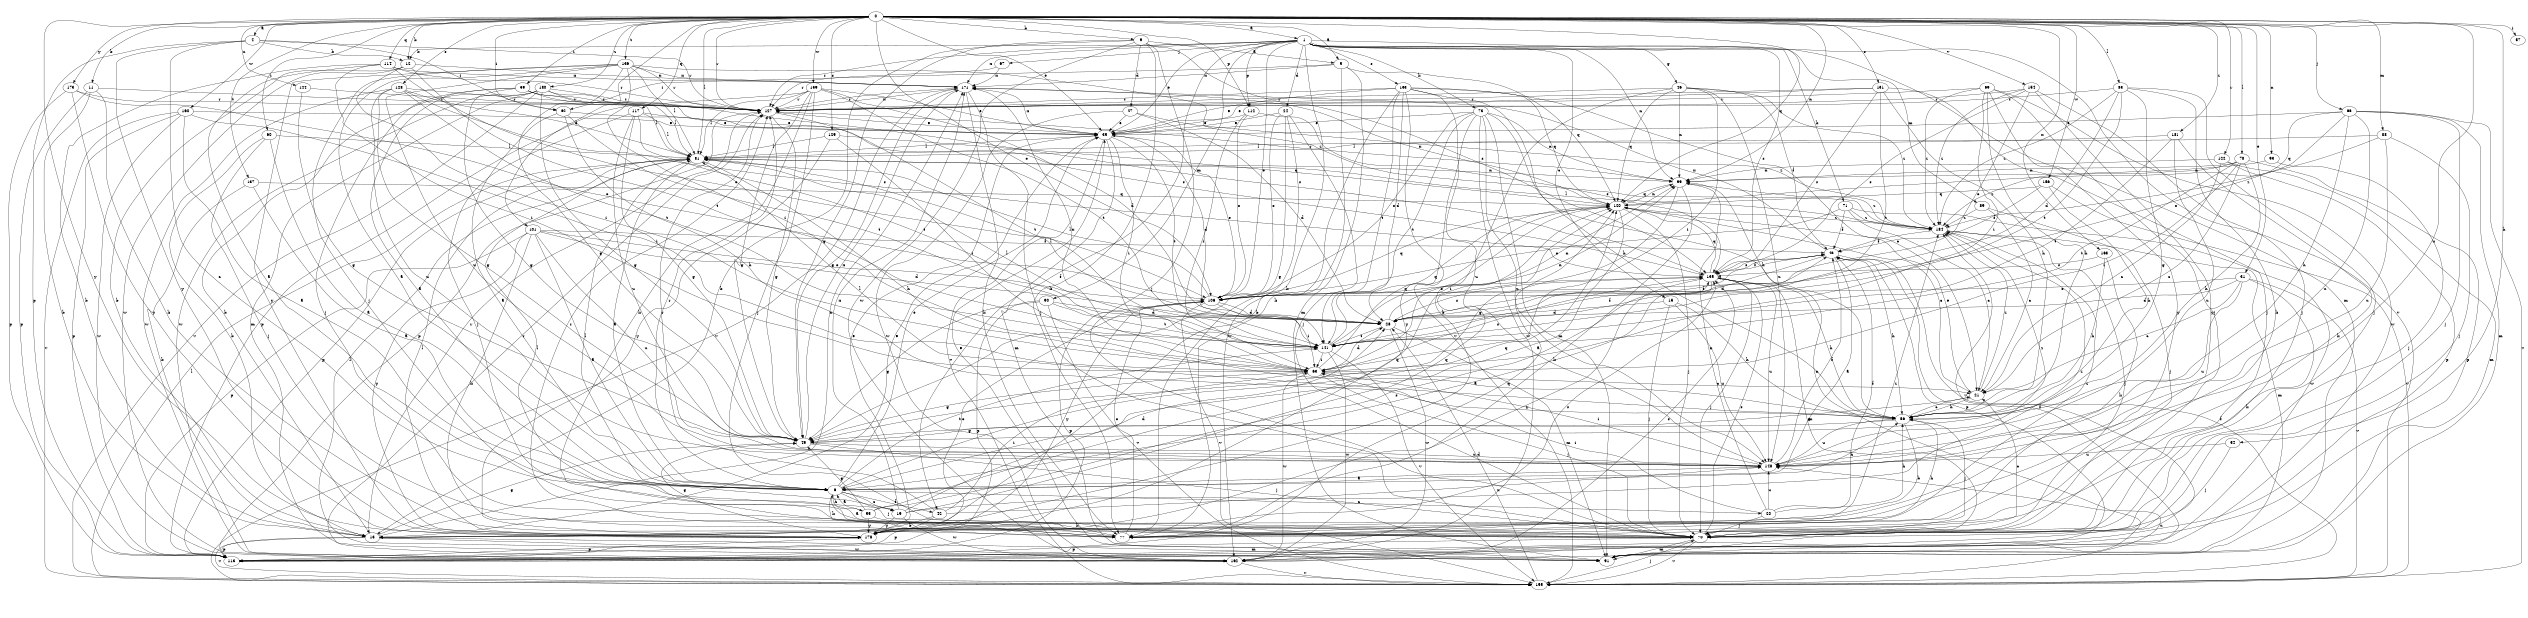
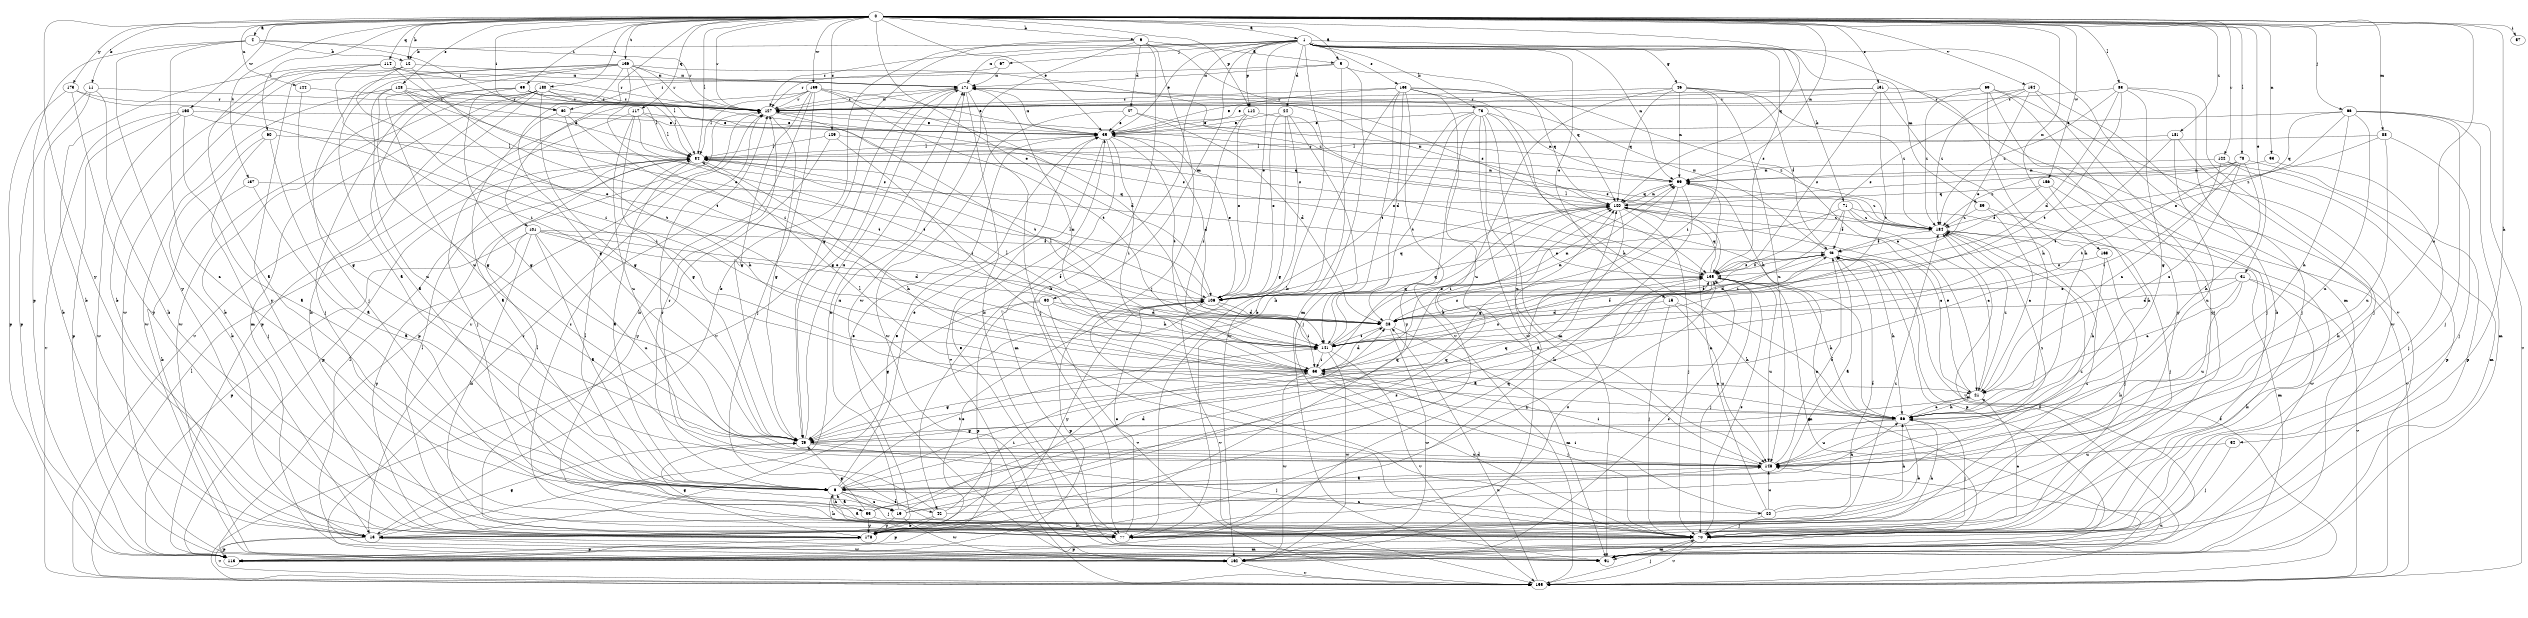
  strict digraph {
    0
    1
    4
    5
    9
    11
    12
    31
    35
    54
    57
    59
    60
    62
    66
    78
    83
-   84 [label=81]
+   84
    88
    93
    99
    101
    106
    112
    114
    117
    120
    122
    127
    128
    129
    131
    136
    137
    144
    148
    154
    156
    159
    160
    168
    173
    178
    180
    181
    15
    24
    42
    46
    67
    71
    73
    77
    89
    90
    91
    133
    135
    155
    171
    19
    113
    70
    13
    27
    49
    162
    141
    63
    28
    21
    6
    56
    184
    43
    69
    20
    55
    0 -> 1 [label=a]
    0 -> 4 [label=a]
    0 -> 5 [label=a]
    0 -> 9 [label=b]
    0 -> 11 [label=b]
    0 -> 12 [label=b]
    0 -> 31 [label=e]
    0 -> 35 [label=e]
    0 -> 54 [label=h]
    0 -> 57 [label=i]
    0 -> 59 [label=i]
    0 -> 60 [label=i]
    0 -> 62 [label=i]
    0 -> 66 [label=j]
    0 -> 78 [label=l]
    0 -> 83 [label=l]
    0 -> 84 [label=l]
    0 -> 88 [label=m]
    0 -> 93 [label=n]
    0 -> 99 [label=n]
    0 -> 101 [label=o]
    0 -> 106 [label=o]
    0 -> 112 [label=p]
    0 -> 114 [label=q]
    0 -> 117 [label=q]
    0 -> 120 [label=q]
    0 -> 122 [label=r]
    0 -> 127 [label=r]
    0 -> 128 [label=s]
    0 -> 129 [label=s]
    0 -> 131 [label=s]
    0 -> 136 [label=t]
    0 -> 137 [label=t]
    0 -> 144 [label=u]
    0 -> 148 [label=u]
    0 -> 154 [label=v]
    0 -> 156 [label=w]
    0 -> 159 [label=w]
    0 -> 160 [label=w]
    0 -> 168 [label=x]
    0 -> 173 [label=y]
    0 -> 178 [label=y]
    0 -> 180 [label=z]
    0 -> 181 [label=z]
    1 -> 12 [label=b]
    1 -> 35 [label=e]
    1 -> 99 [label=n]
    1 -> 106 [label=o]
    1 -> 112 [label=p]
    1 -> 127 [label=r]
    1 -> 15 [label=c]
    1 -> 24 [label=d]
    1 -> 42 [label=f]
    1 -> 46 [label=g]
    1 -> 67 [label=j]
    1 -> 71 [label=k]
    1 -> 73 [label=k]
    1 -> 77 [label=k]
    1 -> 89 [label=m]
    1 -> 90 [label=m]
    1 -> 91 [label=m]
    1 -> 133 [label=s]
    1 -> 135 [label=s]
    1 -> 155 [label=v]
    1 -> 171 [label=x]
    4 -> 12 [label=b]
    4 -> 62 [label=i]
    4 -> 127 [label=r]
    4 -> 178 [label=y]
    4 -> 19 [label=c]
    4 -> 113 [label=p]
    5 -> 62 [label=i]
    5 -> 120 [label=q]
    5 -> 77 [label=k]
    5 -> 91 [label=m]
    5 -> 171 [label=x]
    9 -> 5 [label=a]
    9 -> 77 [label=k]
    9 -> 135 [label=s]
    9 -> 70 [label=j]
    9 -> 13 [label=b]
    9 -> 27 [label=d]
    9 -> 49 [label=g]
    9 -> 162 [label=w]
    11 -> 127 [label=r]
    11 -> 77 [label=k]
    11 -> 113 [label=p]
    11 -> 13 [label=b]
    12 -> 171 [label=x]
    12 -> 13 [label=b]
    12 -> 162 [label=w]
    12 -> 141 [label=t]
    12 -> 63 [label=i]
    31 -> 106 [label=o]
    31 -> 148 [label=u]
    31 -> 77 [label=k]
    31 -> 155 [label=v]
    31 -> 28 [label=d]
    31 -> 21 [label=c]
    35 -> 84 [label=l]
    35 -> 91 [label=m]
    35 -> 155 [label=v]
    35 -> 171 [label=x]
    35 -> 141 [label=t]
    35 -> 63 [label=i]
    35 -> 28 [label=d]
    54 -> 148 [label=u]
    54 -> 70 [label=j]
    59 -> 84 [label=l]
    59 -> 127 [label=r]
    59 -> 135 [label=s]
    59 -> 70 [label=j]
    59 -> 49 [label=g]
    59 -> 6 [label=a]
    60 -> 84 [label=l]
    60 -> 70 [label=j]
    60 -> 13 [label=b]
    60 -> 6 [label=a]
    62 -> 35 [label=e]
    62 -> 141 [label=t]
    62 -> 6 [label=a]
    62 -> 56 [label=h]
    66 -> 35 [label=e]
    66 -> 106 [label=o]
    66 -> 120 [label=q]
    66 -> 148 [label=u]
    66 -> 91 [label=m]
    66 -> 155 [label=v]
    66 -> 70 [label=j]
    66 -> 56 [label=h]
    78 -> 99 [label=n]
    78 -> 113 [label=p]
    78 -> 141 [label=t]
    78 -> 63 [label=i]
    78 -> 21 [label=c]
    78 -> 56 [label=h]
    78 -> 184 [label=z]
    83 -> 127 [label=r]
    83 -> 77 [label=k]
    83 -> 70 [label=j]
    83 -> 49 [label=g]
    83 -> 141 [label=t]
    83 -> 28 [label=d]
    83 -> 184 [label=z]
    84 -> 99 [label=n]
    84 -> 113 [label=p]
    84 -> 6 [label=a]
    84 -> 56 [label=h]
    88 -> 84 [label=l]
    88 -> 148 [label=u]
    88 -> 70 [label=j]
    88 -> 184 [label=z]
    93 -> 99 [label=n]
    93 -> 70 [label=j]
    99 -> 120 [label=q]
    99 -> 127 [label=r]
    99 -> 77 [label=k]
    99 -> 49 [label=g]
    99 -> 184 [label=z]
    101 -> 106 [label=o]
    101 -> 148 [label=u]
    101 -> 178 [label=y]
    101 -> 77 [label=k]
    101 -> 113 [label=p]
    101 -> 28 [label=d]
    101 -> 6 [label=a]
    101 -> 43 [label=f]
    106 -> 35 [label=e]
    106 -> 84 [label=l]
    106 -> 120 [label=q]
    106 -> 178 [label=y]
    106 -> 155 [label=v]
    106 -> 113 [label=p]
    106 -> 63 [label=i]
    106 -> 28 [label=d]
    112 -> 35 [label=e]
    112 -> 106 [label=o]
    112 -> 135 [label=s]
    112 -> 63 [label=i]
    114 -> 106 [label=o]
    114 -> 127 [label=r]
    114 -> 171 [label=x]
    114 -> 13 [label=b]
    114 -> 63 [label=i]
    114 -> 6 [label=a]
    117 -> 35 [label=e]
    117 -> 84 [label=l]
    117 -> 148 [label=u]
    117 -> 70 [label=j]
    117 -> 49 [label=g]
    117 -> 141 [label=t]
    120 -> 99 [label=n]
    120 -> 171 [label=x]
    120 -> 70 [label=j]
    120 -> 63 [label=i]
    120 -> 21 [label=c]
    120 -> 6 [label=a]
    120 -> 184 [label=z]
    122 -> 99 [label=n]
    122 -> 91 [label=m]
    122 -> 113 [label=p]
    122 -> 21 [label=c]
    127 -> 35 [label=e]
    127 -> 171 [label=x]
    127 -> 113 [label=p]
    127 -> 49 [label=g]
    127 -> 141 [label=t]
    128 -> 84 [label=l]
    128 -> 127 [label=r]
    128 -> 148 [label=u]
    128 -> 135 [label=s]
    128 -> 49 [label=g]
    128 -> 162 [label=w]
    128 -> 141 [label=t]
    129 -> 84 [label=l]
    129 -> 120 [label=q]
    129 -> 178 [label=y]
    129 -> 63 [label=i]
    131 -> 35 [label=e]
    131 -> 127 [label=r]
    131 -> 135 [label=s]
    131 -> 70 [label=j]
    131 -> 141 [label=t]
    131 -> 56 [label=h]
    136 -> 84 [label=l]
    136 -> 127 [label=r]
    136 -> 148 [label=u]
    136 -> 178 [label=y]
    136 -> 171 [label=x]
    136 -> 70 [label=j]
    136 -> 49 [label=g]
    136 -> 63 [label=i]
    136 -> 6 [label=a]
    136 -> 184 [label=z]
    137 -> 120 [label=q]
    137 -> 13 [label=b]
    137 -> 6 [label=a]
    144 -> 127 [label=r]
    144 -> 49 [label=g]
    148 -> 63 [label=i]
    148 -> 6 [label=a]
    148 -> 184 [label=z]
    148 -> 43 [label=f]
    154 -> 106 [label=o]
    154 -> 127 [label=r]
    154 -> 178 [label=y]
    154 -> 135 [label=s]
    154 -> 70 [label=j]
    154 -> 184 [label=z]
    156 -> 120 [label=q]
    156 -> 155 [label=v]
    156 -> 56 [label=h]
    156 -> 43 [label=f]
    159 -> 35 [label=e]
    159 -> 84 [label=l]
    159 -> 127 [label=r]
    159 -> 77 [label=k]
    159 -> 113 [label=p]
    159 -> 70 [label=j]
    159 -> 49 [label=g]
    159 -> 141 [label=t]
    159 -> 28 [label=d]
    160 -> 35 [label=e]
    160 -> 155 [label=v]
    160 -> 113 [label=p]
    160 -> 162 [label=w]
    160 -> 63 [label=i]
    160 -> 6 [label=a]
    168 -> 77 [label=k]
    168 -> 135 [label=s]
    168 -> 56 [label=h]
    173 -> 106 [label=o]
    173 -> 127 [label=r]
    173 -> 178 [label=y]
    173 -> 113 [label=p]
    178 -> 35 [label=e]
    178 -> 84 [label=l]
    178 -> 106 [label=o]
    178 -> 135 [label=s]
    178 -> 113 [label=p]
    178 -> 49 [label=g]
    178 -> 184 [label=z]
    180 -> 84 [label=l]
    180 -> 127 [label=r]
+   180 -> 77 [label=k]
    180 -> 91 [label=m]
    180 -> 135 [label=s]
    180 -> 155 [label=v]
    180 -> 13 [label=b]
    180 -> 49 [label=g]
    180 -> 162 [label=w]
    181 -> 84 [label=l]
    181 -> 148 [label=u]
    181 -> 77 [label=k]
    181 -> 141 [label=t]
    15 -> 148 [label=u]
    15 -> 70 [label=j]
    15 -> 28 [label=d]
    15 -> 56 [label=h]
    24 -> 35 [label=e]
    24 -> 106 [label=o]
    24 -> 70 [label=j]
    24 -> 49 [label=g]
    24 -> 162 [label=w]
    42 -> 127 [label=r]
    42 -> 148 [label=u]
    42 -> 113 [label=p]
    42 -> 13 [label=b]
    42 -> 63 [label=i]
    46 -> 99 [label=n]
    46 -> 120 [label=q]
    46 -> 127 [label=r]
    46 -> 148 [label=u]
    46 -> 13 [label=b]
    46 -> 63 [label=i]
    46 -> 184 [label=z]
    46 -> 43 [label=f]
    67 -> 127 [label=r]
    67 -> 171 [label=x]
    71 -> 106 [label=o]
    71 -> 162 [label=w]
-   69 -> 63 [label=i]
+   71 -> 63 [label=i]
    71 -> 21 [label=c]
    71 -> 184 [label=z]
    71 -> 43 [label=f]
    73 -> 35 [label=e]
    73 -> 99 [label=n]
    73 -> 106 [label=o]
    73 -> 148 [label=u]
    73 -> 178 [label=y]
    73 -> 91 [label=m]
    73 -> 162 [label=w]
    73 -> 141 [label=t]
    73 -> 56 [label=h]
    77 -> 106 [label=o]
    77 -> 127 [label=r]
    77 -> 6 [label=a]
    77 -> 56 [label=h]
    77 -> 184 [label=z]
    89 -> 70 [label=j]
    89 -> 21 [label=c]
    89 -> 184 [label=z]
    90 -> 155 [label=v]
    90 -> 113 [label=p]
    90 -> 49 [label=g]
-   90 -> 141 [label=t]
+   90 -> 141 [label=h]
    90 -> 28 [label=d]
    91 -> 35 [label=e]
    91 -> 84 [label=l]
    91 -> 99 [label=n]
    133 -> 35 [label=e]
    133 -> 120 [label=q]
    133 -> 127 [label=r]
    133 -> 148 [label=u]
    133 -> 155 [label=v]
    133 -> 13 [label=b]
    133 -> 141 [label=t]
    133 -> 28 [label=d]
    133 -> 21 [label=c]
    133 -> 56 [label=h]
    135 -> 106 [label=o]
    135 -> 120 [label=q]
    135 -> 148 [label=u]
    135 -> 178 [label=y]
    135 -> 91 [label=m]
    135 -> 70 [label=j]
    135 -> 6 [label=a]
    135 -> 56 [label=h]
    135 -> 43 [label=f]
    155 -> 84 [label=l]
    155 -> 148 [label=u]
    155 -> 70 [label=j]
    155 -> 28 [label=d]
    155 -> 43 [label=f]
    171 -> 127 [label=r]
    171 -> 77 [label=k]
    171 -> 155 [label=v]
    171 -> 70 [label=j]
    171 -> 49 [label=g]
    19 -> 84 [label=l]
    19 -> 120 [label=q]
    19 -> 178 [label=y]
    19 -> 171 [label=x]
    19 -> 162 [label=w]
    19 -> 28 [label=d]
    19 -> 184 [label=z]
    113 -> 120 [label=q]
    113 -> 184 [label=v]
    70 -> 84 [label=l]
    70 -> 91 [label=m]
    70 -> 135 [label=s]
    70 -> 155 [label=v]
    70 -> 113 [label=p]
    70 -> 21 [label=c]
    13 -> 35 [label=e]
    13 -> 127 [label=r]
    13 -> 91 [label=m]
    13 -> 155 [label=v]
    13 -> 171 [label=x]
    13 -> 113 [label=p]
    13 -> 49 [label=g]
    13 -> 162 [label=w]
    27 -> 35 [label=e]
    27 -> 162 [label=w]
    27 -> 28 [label=d]
    27 -> 184 [label=z]
    49 -> 148 [label=u]
    49 -> 171 [label=x]
    49 -> 70 [label=j]
    162 -> 127 [label=r]
    162 -> 135 [label=s]
    162 -> 155 [label=v]
    162 -> 43 [label=f]
    141 -> 84 [label=l]
    141 -> 99 [label=n]
    141 -> 120 [label=q]
    141 -> 155 [label=v]
    141 -> 162 [label=w]
    141 -> 63 [label=i]
    141 -> 43 [label=f]
    63 -> 120 [label=q]
    63 -> 135 [label=s]
    63 -> 171 [label=x]
    63 -> 70 [label=j]
    63 -> 49 [label=g]
    63 -> 162 [label=w]
    63 -> 28 [label=d]
    63 -> 21 [label=c]
    28 -> 84 [label=l]
    28 -> 99 [label=n]
    28 -> 91 [label=m]
    28 -> 135 [label=s]
    28 -> 162 [label=w]
    28 -> 141 [label=t]
    28 -> 43 [label=f]
    21 -> 120 [label=e]
    21 -> 49 [label=g]
    21 -> 56 [label=h]
    21 -> 184 [label=z]
    6 -> 35 [label=e]
    6 -> 120 [label=q]
    6 -> 127 [label=r]
    6 -> 42 [label=f]
    6 -> 77 [label=k]
    6 -> 19 [label=c]
    6 -> 70 [label=j]
    6 -> 141 [label=t]
    6 -> 56 [label=h]
    6 -> 20 [label=c]
    6 -> 55 [label=h]
    56 -> 84 [label=l]
    56 -> 148 [label=u]
    56 -> 70 [label=j]
    56 -> 13 [label=b]
    56 -> 49 [label=g]
    56 -> 21 [label=c]
    184 -> 84 [label=l]
    184 -> 91 [label=m]
    184 -> 70 [label=j]
    184 -> 43 [label=f]
    43 -> 135 [label=s]
    43 -> 171 [label=x]
    43 -> 113 [label=p]
    43 -> 28 [label=d]
    43 -> 6 [label=a]
    43 -> 56 [label=h]
    69 -> 127 [label=r]
    69 -> 178 [label=y]
    69 -> 70 [label=j]
    69 -> 162 [label=w]
    69 -> 56 [label=h]
    69 -> 184 [label=z]
    20 -> 99 [label=n]
    20 -> 148 [label=u]
    20 -> 70 [label=j]
    20 -> 63 [label=i]
    20 -> 56 [label=h]
    20 -> 43 [label=f]
    55 -> 120 [label=q]
    55 -> 178 [label=y]
    55 -> 77 [label=k]
    55 -> 135 [label=s]
    55 -> 49 [label=g]
    55 -> 6 [label=a]
  }
